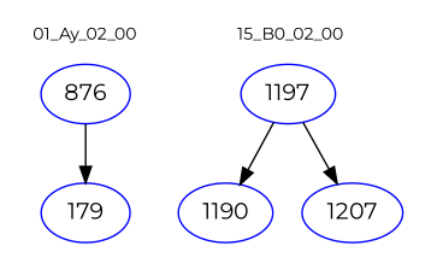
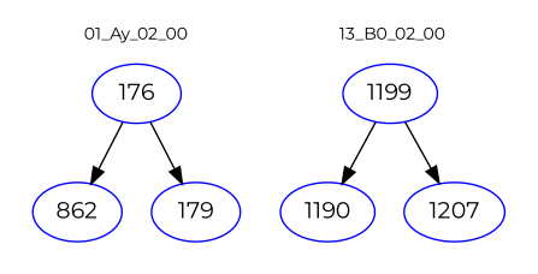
  digraph {
    fontname=Montserrat
    node [color=blue fontname=Montserrat]
    edge [color=black fontname=Montserrat]
-   n1 [label=876]
+   n1 [label=176]
+   n2 [label=862]
    n3 [label=179]
-   n4 [label=1197]
+   n4 [label=1199]
    n5 [label=1190]
    n6 [label=1207]
    subgraph cluster_1 {
      color=white
      fontsize=10
      label="01_Ay_02_00"
      n1
+     n2
      n3
    }
    subgraph cluster_2 {
      color=white
      fontsize=10
-     label="15_B0_02_00"
+     label="13_B0_02_00"
      n4
      n5
      n6
    }
+   n1 -> n2
    n1 -> n3
    n4 -> n5
    n4 -> n6
  }
